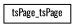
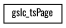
  digraph {
    rankdir=LR
    fontname=Oswald
-   n1 [color=black fillcolor=white fontname=Oswald fontsize=10 height=0.2 label=tsPage_tsPage shape=record style=filled width=0.4]
+   n1 [color=black fillcolor=white fontname=Oswald fontsize=10 height=0.2 label=gslc_tsPage shape=record style=filled width=0.4]
  }
